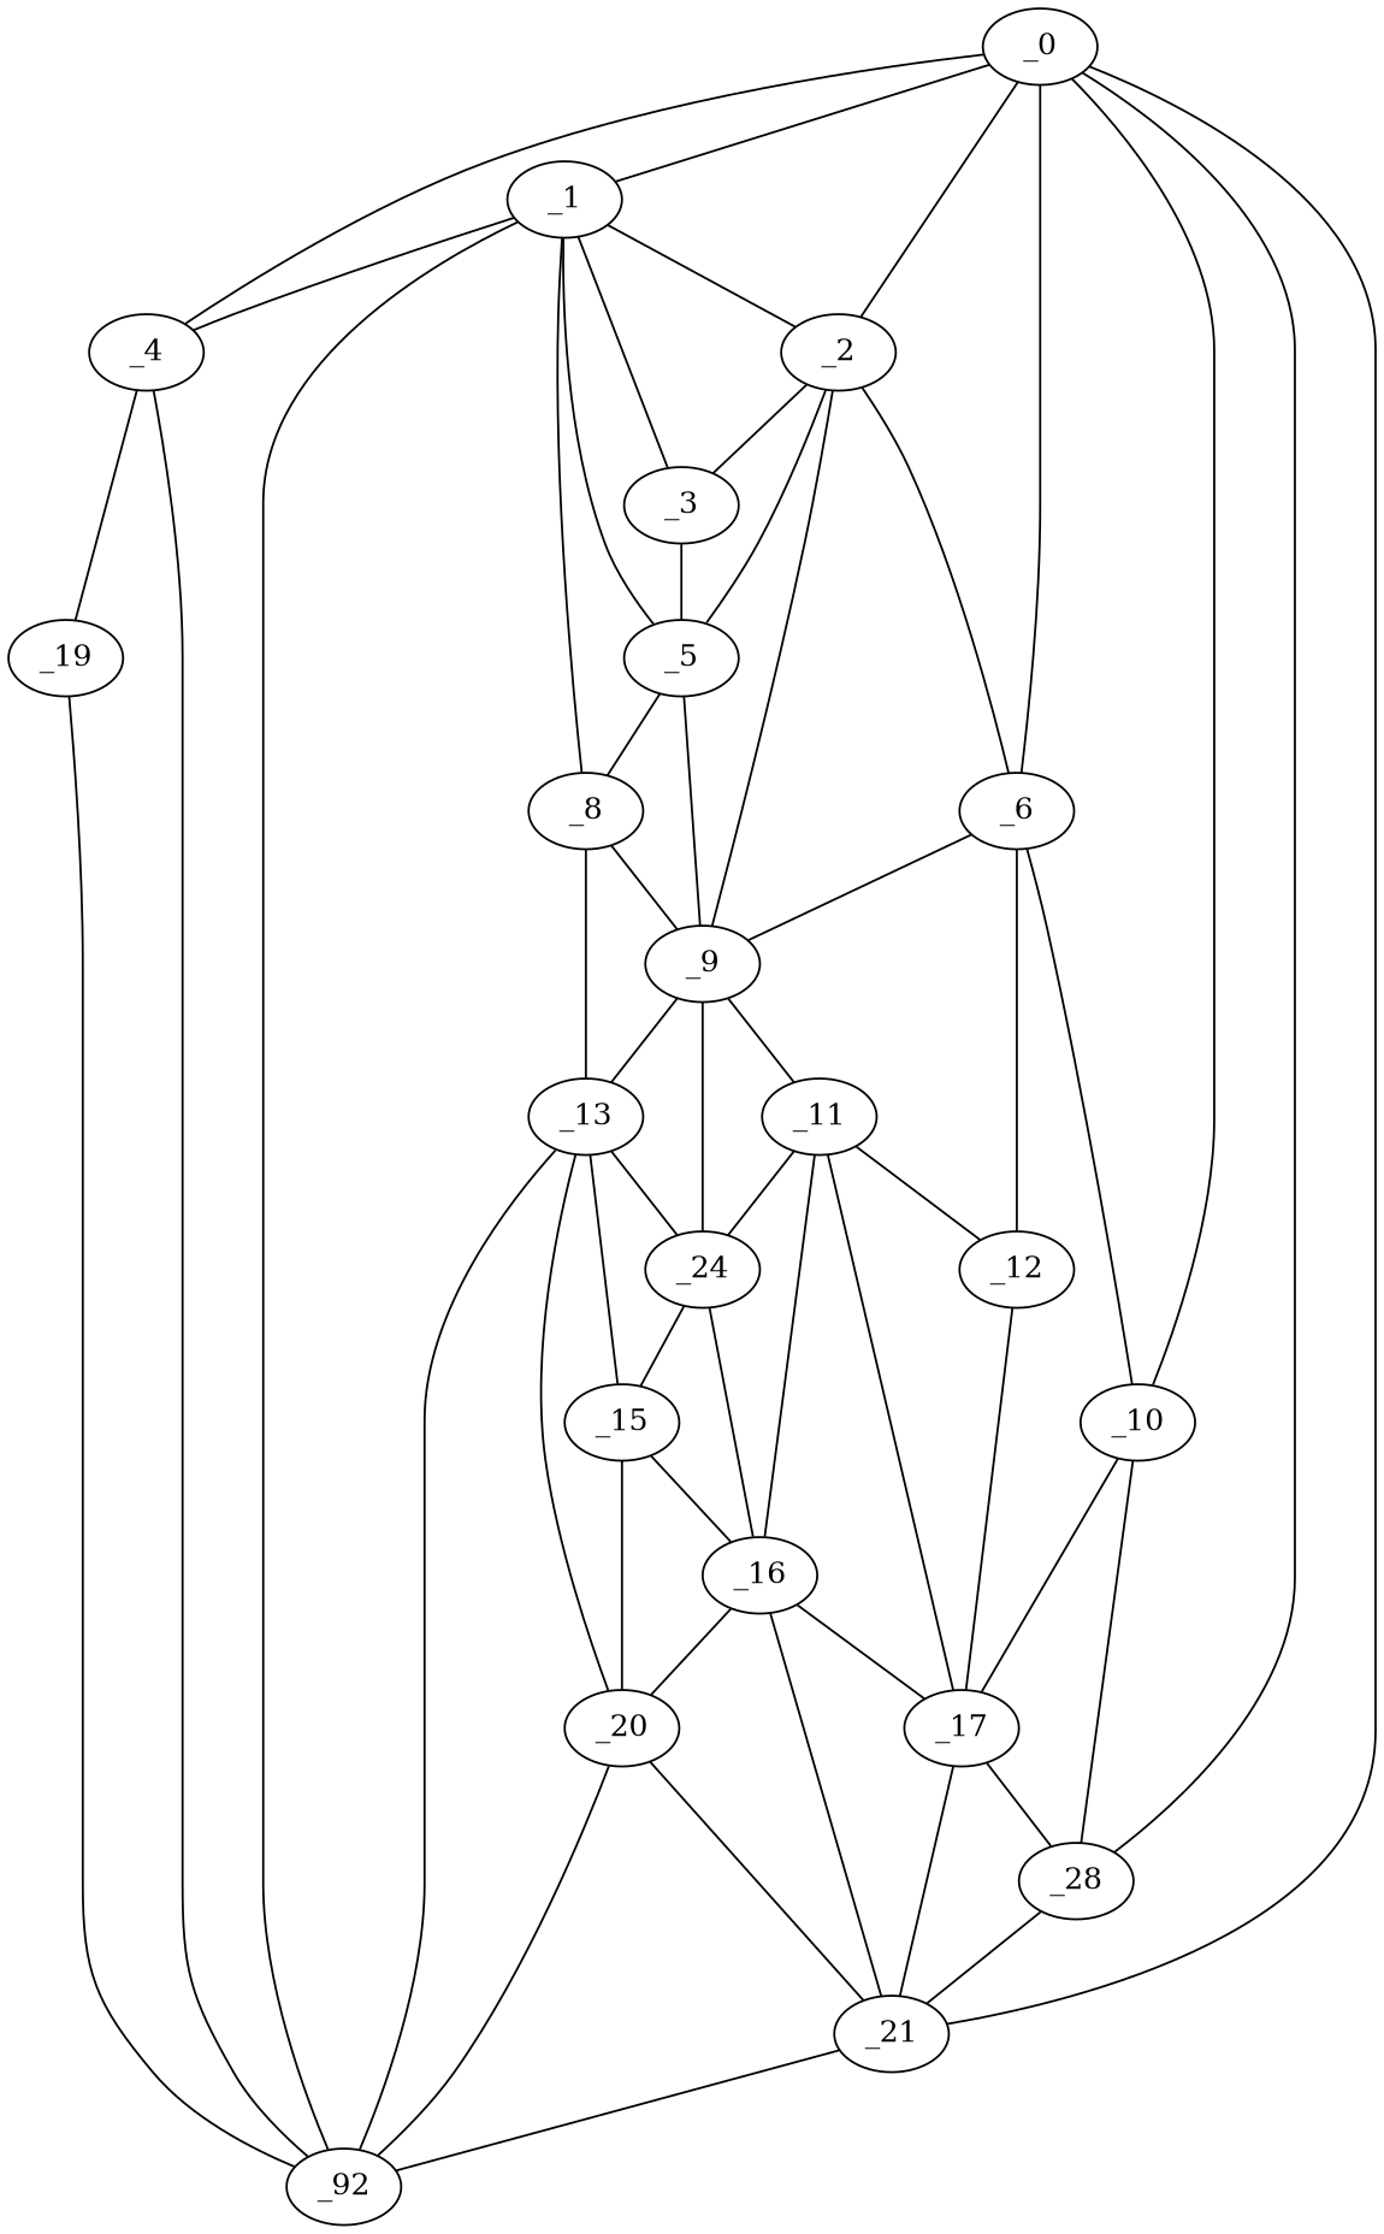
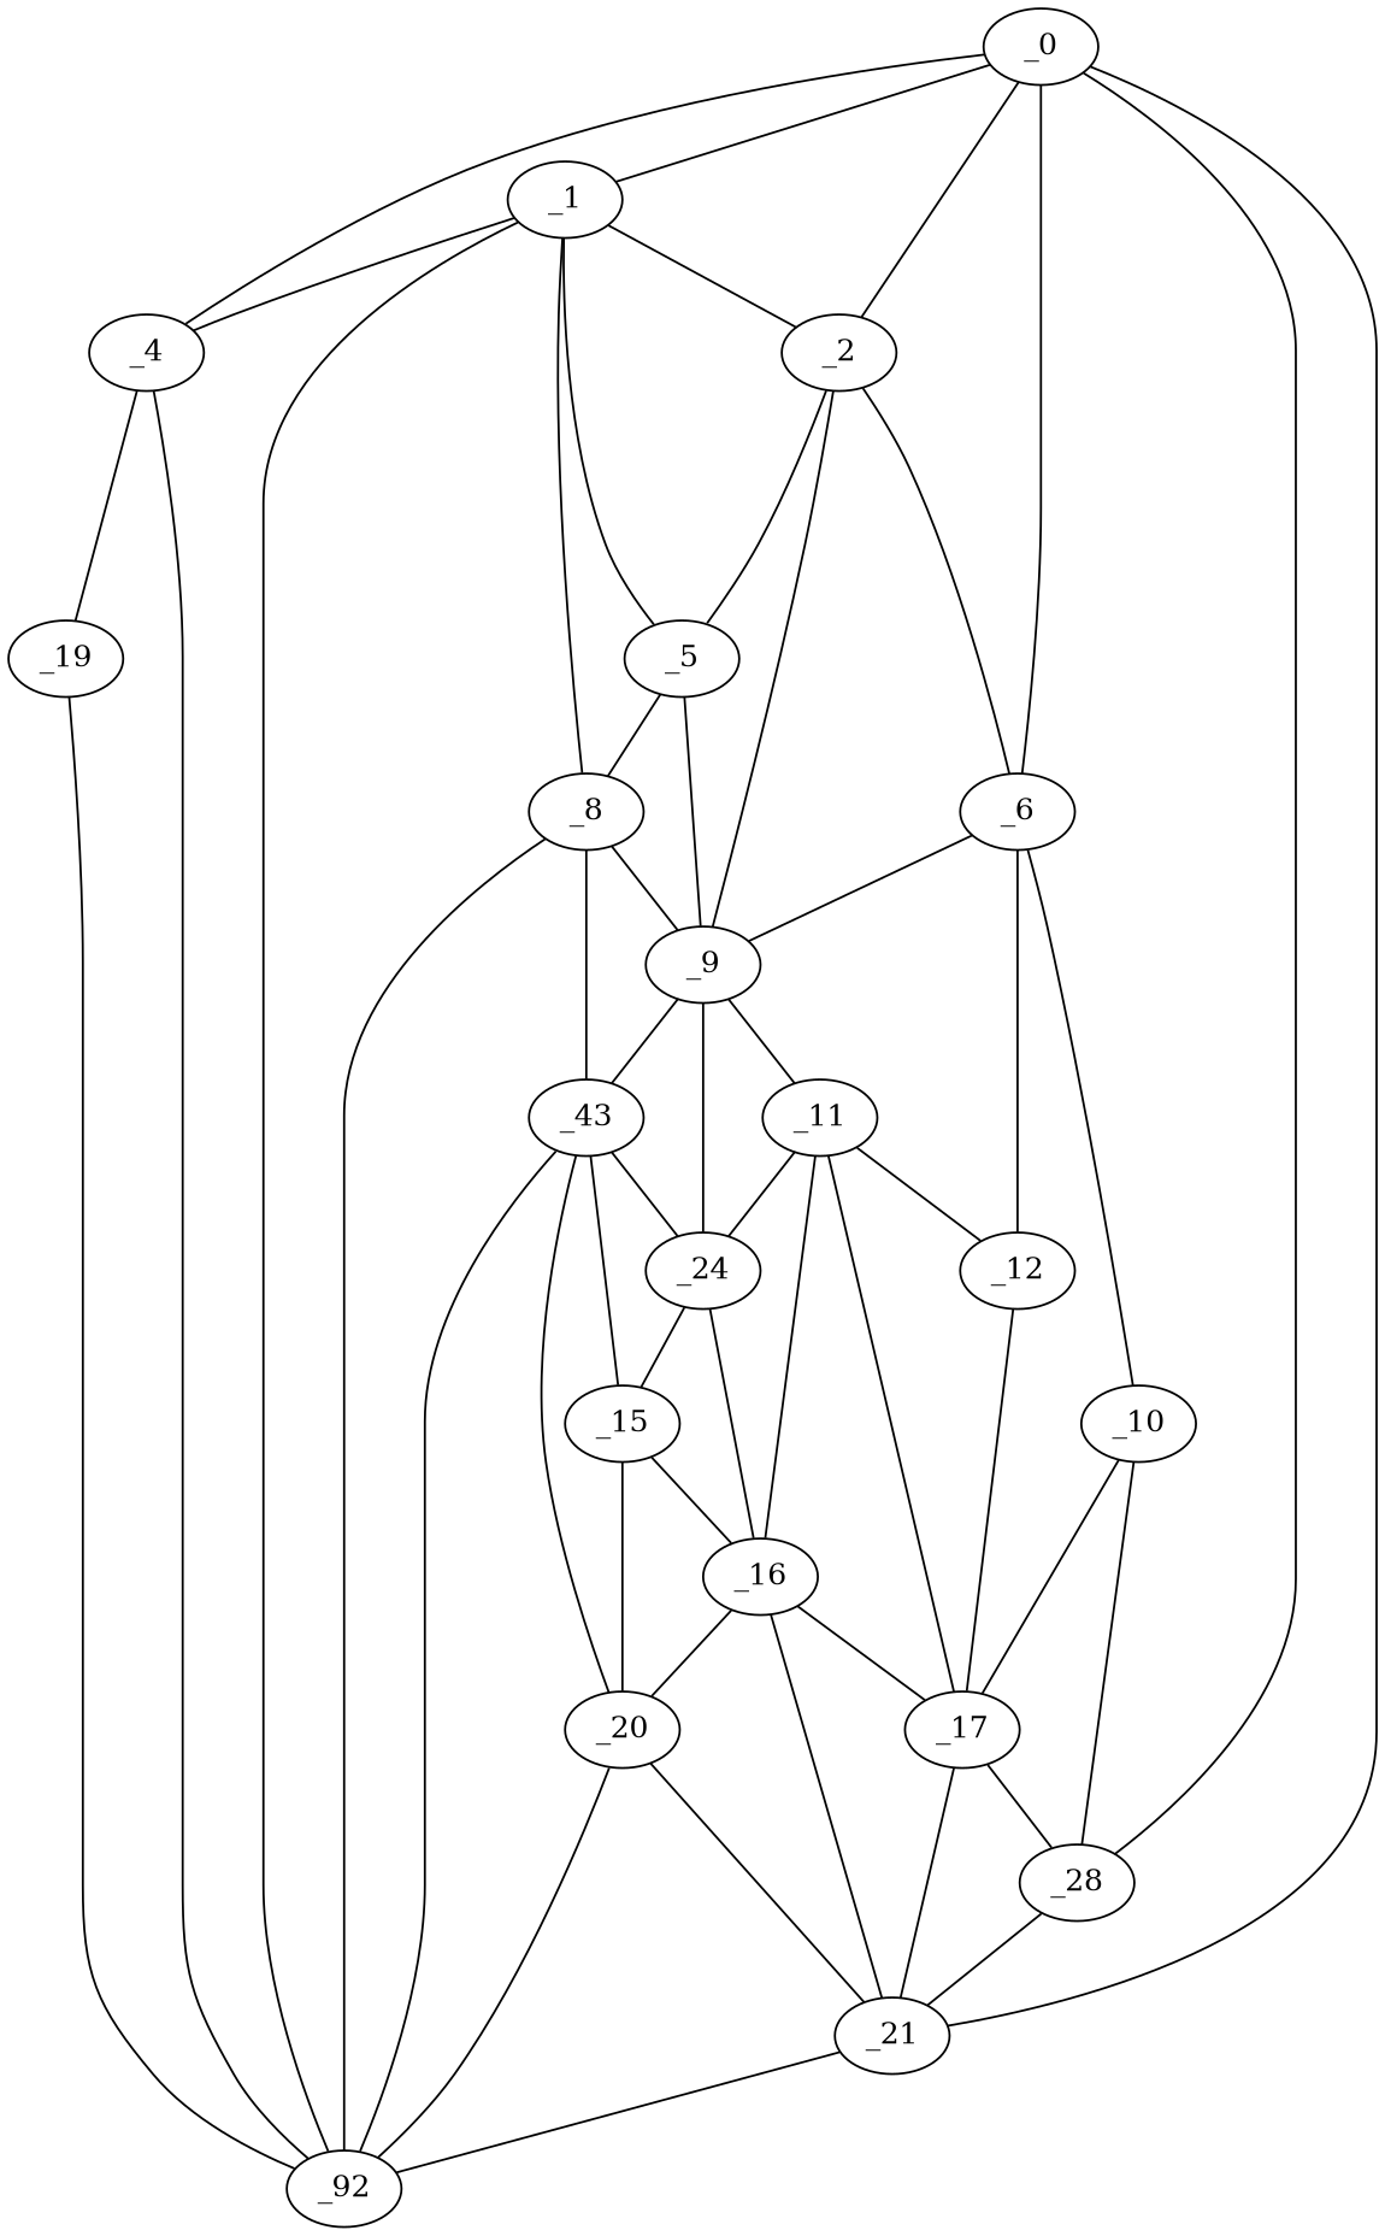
  graph {
    node [x=80 y=83]
    edge [valence=2]
    _0 [x=40 y=115]
    _1 [x=45 y=67]
    _2 [x=45]
    _4 [x=48 y=6]
    _6 [x=57 y=100]
    _10 [x=67 y=106]
    n7 [label=_28 y=110]
    _21 [x=87 y=114]
-   _3 [x=46 y=76]
    _5 [x=50 y=74]
    _8 [x=59 y=73]
    n12 [label=_92 x=88 y=51]
    _9 [x=62 y=80]
    _19 [x=85 y=6]
    _12 [x=68 y=101]
    _17 [y=101]
-   _13 [x=71 y=73]
+   _13 [x=71 y=73 label=_43]
    _11 [x=68]
    n19 [label=_24 x=71 y=77]
    _16 [y=80]
    _15 [x=79 y=72]
    _20 [x=85 y=63]
    _0 -- _1 [valence=1]
    _0 -- _2
    _0 -- _4 [valence=1]
    _0 -- _6
-   _0 -- _10
    _0 -- n7 [valence=1]
    _0 -- _21 [valence=1]
    _1 -- _2
    _1 -- _4
-   _1 -- _3
    _1 -- _5 [valence=1]
    _1 -- _8
    _1 -- n12 [valence=1]
    _2 -- _6
-   _2 -- _3
    _2 -- _5 [valence=1]
    _2 -- _9 [valence=1]
    _4 -- n12
    _4 -- _19 [valence=1]
    _6 -- _10
    _6 -- _9
    _6 -- _12
    _10 -- n7
    _10 -- _17
    n7 -- _21 [valence=1]
    _21 -- n12 [valence=1]
-   _3 -- _5 [valence=1]
    _5 -- _8
    _5 -- _9
+   _8 -- n12
    _8 -- _9 [valence=1]
    _8 -- _13
    _9 -- _13
    _9 -- _11 [valence=1]
    _9 -- n19
    _19 -- n12 [valence=1]
    _12 -- _17 [valence=1]
    _17 -- n7
    _17 -- _21 [valence=1]
    _13 -- n12
    _13 -- n19 [valence=1]
    _13 -- _15 [valence=1]
    _13 -- _20
    _11 -- _12 [valence=1]
    _11 -- _17
    _11 -- n19
    _11 -- _16 [valence=1]
    n19 -- _16
    n19 -- _15
    _16 -- _21
    _16 -- _17
    _16 -- _20
    _15 -- _16 [valence=1]
    _15 -- _20
    _20 -- _21 [valence=1]
    _20 -- n12
  }
